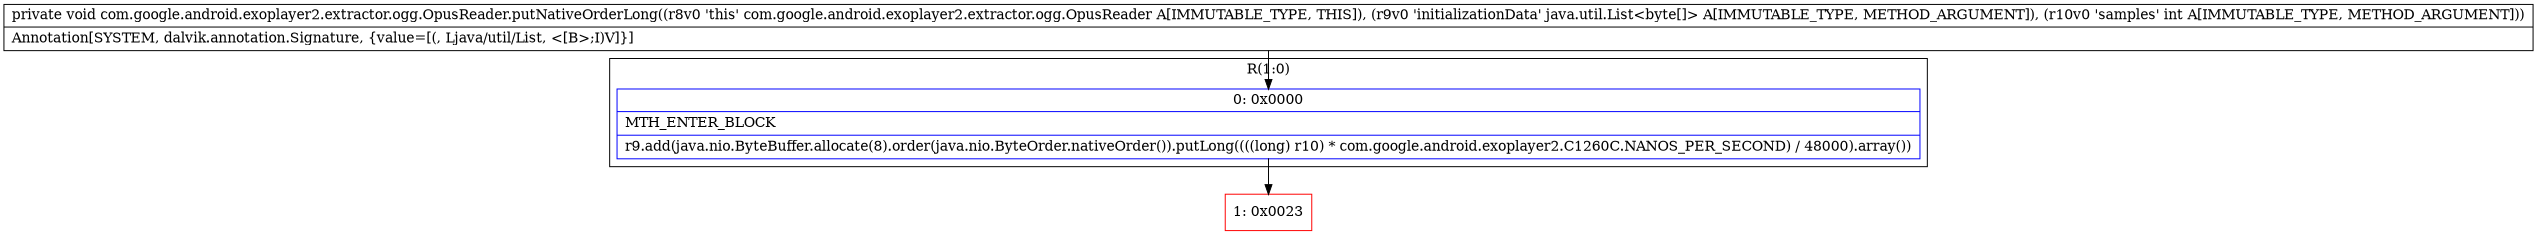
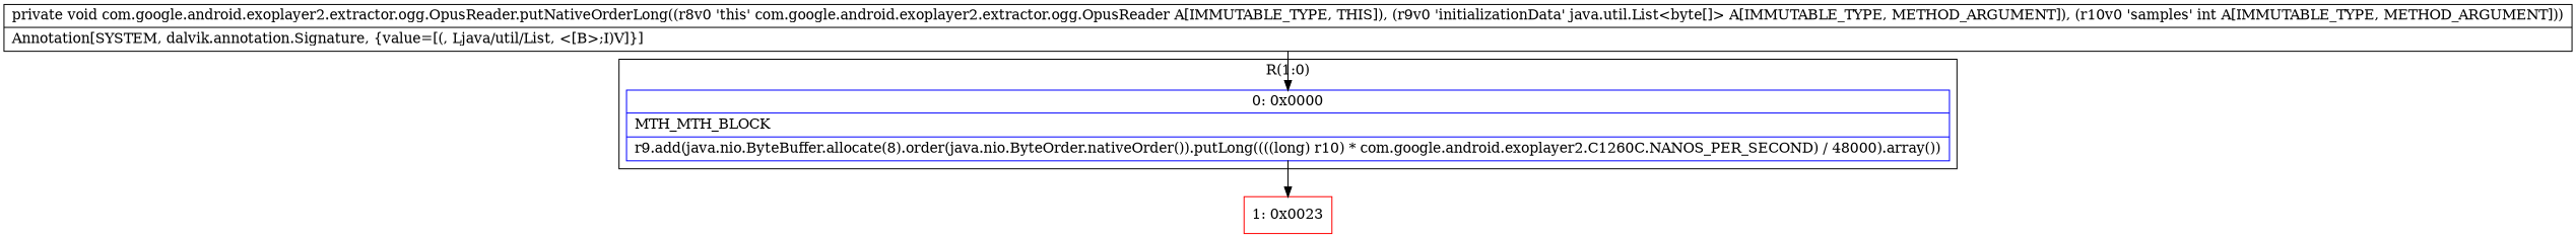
  digraph {
    node [shape=record]
-   n1 [color=blue label="{0\:\ 0x0000|MTH_ENTER_BLOCK\l|r9.add(java.nio.ByteBuffer.allocate(8).order(java.nio.ByteOrder.nativeOrder()).putLong((((long) r10) * com.google.android.exoplayer2.C1260C.NANOS_PER_SECOND) \/ 48000).array())\l}"]
+   n1 [color=blue label="{0\:\ 0x0000|MTH_MTH_BLOCK\l|r9.add(java.nio.ByteBuffer.allocate(8).order(java.nio.ByteOrder.nativeOrder()).putLong((((long) r10) * com.google.android.exoplayer2.C1260C.NANOS_PER_SECOND) \/ 48000).array())\l}"]
    n2 [color=red label="{1\:\ 0x0023}"]
    n3 [label="{private void com.google.android.exoplayer2.extractor.ogg.OpusReader.putNativeOrderLong((r8v0 'this' com.google.android.exoplayer2.extractor.ogg.OpusReader A[IMMUTABLE_TYPE, THIS]), (r9v0 'initializationData' java.util.List\<byte[]\> A[IMMUTABLE_TYPE, METHOD_ARGUMENT]), (r10v0 'samples' int A[IMMUTABLE_TYPE, METHOD_ARGUMENT]))  | Annotation[SYSTEM, dalvik.annotation.Signature, \{value=[(, Ljava\/util\/List, \<[B\>;I)V]\}]\l}"]
    subgraph cluster_1 {
      label="R(1:0)"
      n1
    }
    n1 -> n2
    n3 -> n1
  }
